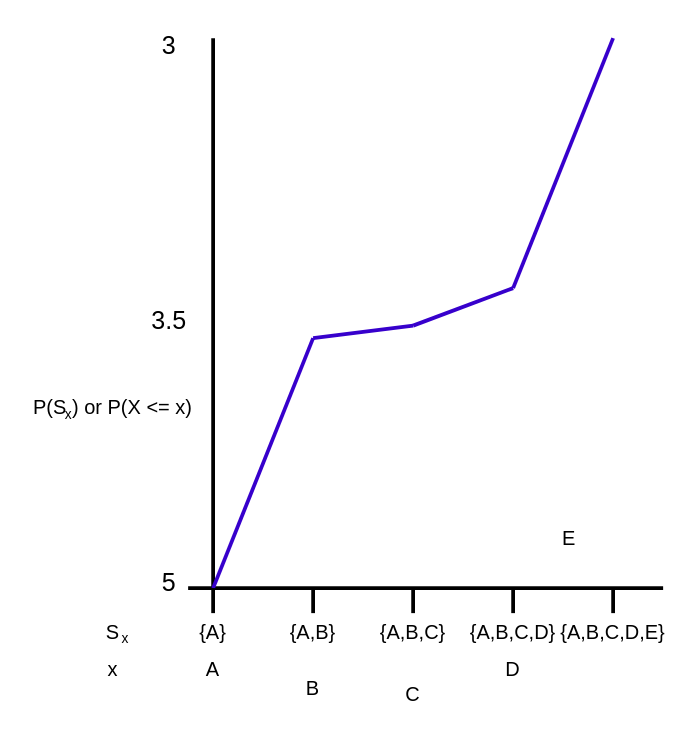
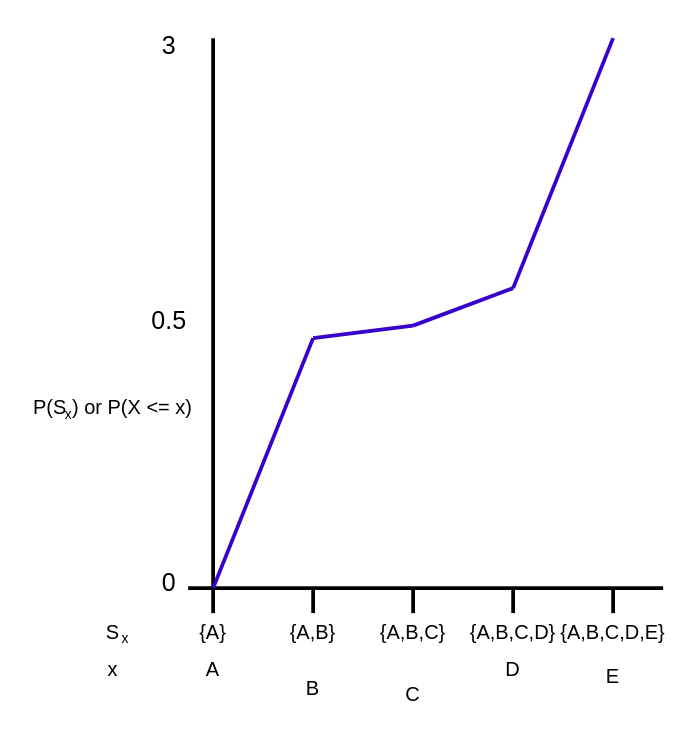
  <mxCell id="0" />
  <mxCell id="1" parent="0" />
  <mxCell id="2" value="" style="endArrow=none;html=1;strokeWidth=3;" edge="1" parent="1"><mxGeometry width="50" height="50" relative="1" as="geometry"><mxPoint x="170" y="470" as="sourcePoint" /><mxPoint x="170" y="30" as="targetPoint" /></mxGeometry></mxCell>
  <mxCell id="3" value="" style="endArrow=none;html=1;strokeWidth=3;" edge="1" parent="1"><mxGeometry width="50" height="50" relative="1" as="geometry"><mxPoint x="150" y="470" as="sourcePoint" /><mxPoint x="530" y="470" as="targetPoint" /></mxGeometry></mxCell>
  <mxCell id="4" value="" style="endArrow=none;html=1;strokeWidth=3;fillColor=#6a00ff;strokeColor=#3700CC;" edge="1" parent="1"><mxGeometry width="50" height="50" relative="1" as="geometry"><mxPoint x="170" y="470" as="sourcePoint" /><mxPoint x="250" y="270" as="targetPoint" /></mxGeometry></mxCell>
  <mxCell id="5" value="" style="endArrow=none;html=1;strokeWidth=3;fillColor=#6a00ff;strokeColor=#3700CC;" edge="1" parent="1"><mxGeometry width="50" height="50" relative="1" as="geometry"><mxPoint x="330" y="260" as="sourcePoint" /><mxPoint x="250" y="270" as="targetPoint" /></mxGeometry></mxCell>
  <mxCell id="6" value="" style="endArrow=none;html=1;strokeWidth=3;fillColor=#6a00ff;strokeColor=#3700CC;" edge="1" parent="1"><mxGeometry width="50" height="50" relative="1" as="geometry"><mxPoint x="410" y="230" as="sourcePoint" /><mxPoint x="330" y="260" as="targetPoint" /></mxGeometry></mxCell>
  <mxCell id="7" value="" style="endArrow=none;html=1;strokeWidth=3;fillColor=#6a00ff;strokeColor=#3700CC;" edge="1" parent="1"><mxGeometry width="50" height="50" relative="1" as="geometry"><mxPoint x="410" y="230" as="sourcePoint" /><mxPoint x="490" y="30" as="targetPoint" /></mxGeometry></mxCell>
- <mxCell id="8" value="5" style="text;html=1;strokeColor=none;fillColor=none;align=center;verticalAlign=middle;whiteSpace=wrap;rounded=0;fontSize=20;" vertex="1" parent="1"><mxGeometry x="120" y="450" width="30" height="30" as="geometry" /></mxCell>
+ <mxCell id="8" value="0" style="text;html=1;strokeColor=none;fillColor=none;align=center;verticalAlign=middle;whiteSpace=wrap;rounded=0;fontSize=20;" vertex="1" parent="1"><mxGeometry x="120" y="450" width="30" height="30" as="geometry" /></mxCell>
  <mxCell id="9" value="3" style="text;html=1;strokeColor=none;fillColor=none;align=center;verticalAlign=middle;whiteSpace=wrap;rounded=0;fontSize=20;" vertex="1" parent="1"><mxGeometry x="120" y="20" width="30" height="30" as="geometry" /></mxCell>
- <mxCell id="10" value="3.5" style="text;html=1;strokeColor=none;fillColor=none;align=center;verticalAlign=middle;whiteSpace=wrap;rounded=0;fontSize=20;" vertex="1" parent="1"><mxGeometry x="120" y="240" width="30" height="30" as="geometry" /></mxCell>
+ <mxCell id="10" value="0.5" style="text;html=1;strokeColor=none;fillColor=none;align=center;verticalAlign=middle;whiteSpace=wrap;rounded=0;fontSize=20;" vertex="1" parent="1"><mxGeometry x="120" y="240" width="30" height="30" as="geometry" /></mxCell>
  <mxCell id="11" value="{A}" style="text;html=1;strokeColor=none;fillColor=none;align=center;verticalAlign=middle;whiteSpace=wrap;rounded=0;fontSize=16;" vertex="1" parent="1"><mxGeometry x="150" y="490" width="40" height="30" as="geometry" /></mxCell>
  <mxCell id="12" value="{A,B}" style="text;html=1;strokeColor=none;fillColor=none;align=center;verticalAlign=middle;whiteSpace=wrap;rounded=0;fontSize=16;" vertex="1" parent="1"><mxGeometry x="230" y="490" width="40" height="30" as="geometry" /></mxCell>
  <mxCell id="13" value="" style="endArrow=none;html=1;fontSize=20;strokeWidth=3;" edge="1" parent="1"><mxGeometry width="50" height="50" relative="1" as="geometry"><mxPoint x="170" y="490" as="sourcePoint" /><mxPoint x="170" y="470" as="targetPoint" /></mxGeometry></mxCell>
  <mxCell id="14" value="" style="endArrow=none;html=1;fontSize=20;strokeWidth=3;" edge="1" parent="1"><mxGeometry width="50" height="50" relative="1" as="geometry"><mxPoint x="330" y="490" as="sourcePoint" /><mxPoint x="330" y="470" as="targetPoint" /></mxGeometry></mxCell>
  <mxCell id="15" value="" style="endArrow=none;html=1;fontSize=20;strokeWidth=3;" edge="1" parent="1"><mxGeometry width="50" height="50" relative="1" as="geometry"><mxPoint x="250" y="490" as="sourcePoint" /><mxPoint x="250" y="470" as="targetPoint" /></mxGeometry></mxCell>
  <mxCell id="16" value="{A,B,C}" style="text;html=1;strokeColor=none;fillColor=none;align=center;verticalAlign=middle;whiteSpace=wrap;rounded=0;fontSize=16;" vertex="1" parent="1"><mxGeometry x="310" y="490" width="40" height="30" as="geometry" /></mxCell>
  <mxCell id="17" value="" style="endArrow=none;html=1;fontSize=20;strokeWidth=3;" edge="1" parent="1"><mxGeometry width="50" height="50" relative="1" as="geometry"><mxPoint x="410" y="490" as="sourcePoint" /><mxPoint x="410" y="470" as="targetPoint" /></mxGeometry></mxCell>
  <mxCell id="18" value="{A,B,C,D}" style="text;html=1;strokeColor=none;fillColor=none;align=center;verticalAlign=middle;whiteSpace=wrap;rounded=0;fontSize=16;" vertex="1" parent="1"><mxGeometry x="390" y="490" width="40" height="30" as="geometry" /></mxCell>
  <mxCell id="19" value="" style="endArrow=none;html=1;fontSize=20;strokeWidth=3;" edge="1" parent="1"><mxGeometry width="50" height="50" relative="1" as="geometry"><mxPoint x="490" y="490" as="sourcePoint" /><mxPoint x="490" y="470" as="targetPoint" /></mxGeometry></mxCell>
  <mxCell id="20" value="{A,B,C,D,E}" style="text;html=1;strokeColor=none;fillColor=none;align=center;verticalAlign=middle;whiteSpace=wrap;rounded=0;fontSize=16;" vertex="1" parent="1"><mxGeometry x="470" y="490" width="40" height="30" as="geometry" /></mxCell>
  <mxCell id="21" value="A" style="text;html=1;strokeColor=none;fillColor=none;align=center;verticalAlign=middle;whiteSpace=wrap;rounded=0;fontSize=16;" vertex="1" parent="1"><mxGeometry x="150" y="520" width="40" height="30" as="geometry" /></mxCell>
  <mxCell id="22" value="B" style="text;html=1;strokeColor=none;fillColor=none;align=center;verticalAlign=middle;whiteSpace=wrap;rounded=0;fontSize=16;" vertex="1" parent="1"><mxGeometry x="230" y="535" width="40" height="30" as="geometry" /></mxCell>
  <mxCell id="23" value="C" style="text;html=1;strokeColor=none;fillColor=none;align=center;verticalAlign=middle;whiteSpace=wrap;rounded=0;fontSize=16;" vertex="1" parent="1"><mxGeometry x="310" y="540" width="40" height="30" as="geometry" /></mxCell>
  <mxCell id="24" value="D" style="text;html=1;strokeColor=none;fillColor=none;align=center;verticalAlign=middle;whiteSpace=wrap;rounded=0;fontSize=16;" vertex="1" parent="1"><mxGeometry x="390" y="520" width="40" height="30" as="geometry" /></mxCell>
- <mxCell id="25" value="E" style="text;html=1;strokeColor=none;fillColor=none;align=center;verticalAlign=middle;whiteSpace=wrap;rounded=0;fontSize=16;" vertex="1" parent="1"><mxGeometry x="435" y="415" width="40" height="30" as="geometry" /></mxCell>
+ <mxCell id="25" value="E" style="text;html=1;strokeColor=none;fillColor=none;align=center;verticalAlign=middle;whiteSpace=wrap;rounded=0;fontSize=16;" vertex="1" parent="1"><mxGeometry x="470" y="525" width="40" height="30" as="geometry" /></mxCell>
  <mxCell id="26" value="x" style="text;html=1;strokeColor=none;fillColor=none;align=center;verticalAlign=middle;whiteSpace=wrap;rounded=0;fontSize=16;" vertex="1" parent="1"><mxGeometry x="60" y="520" width="60" height="30" as="geometry" /></mxCell>
  <mxCell id="27" value="S" style="text;html=1;strokeColor=none;fillColor=none;align=center;verticalAlign=middle;whiteSpace=wrap;rounded=0;fontSize=16;" vertex="1" parent="1"><mxGeometry x="60" y="490" width="60" height="30" as="geometry" /></mxCell>
  <mxCell id="28" value="P(S ) or P(X &amp;lt;= x)" style="text;html=1;strokeColor=none;fillColor=none;align=center;verticalAlign=middle;whiteSpace=wrap;rounded=0;fontSize=16;" vertex="1" parent="1"><mxGeometry x="20" y="310" width="140" height="30" as="geometry" /></mxCell>
  <mxCell id="29" value="x" style="text;html=1;strokeColor=none;fillColor=none;align=center;verticalAlign=middle;whiteSpace=wrap;rounded=0;fontSize=11;" vertex="1" parent="1"><mxGeometry x="25" y="316" width="59" height="30" as="geometry" /></mxCell>
  <mxCell id="30" value="x" style="text;html=1;strokeColor=none;fillColor=none;align=center;verticalAlign=middle;whiteSpace=wrap;rounded=0;fontSize=11;" vertex="1" parent="1"><mxGeometry x="70" y="495" width="60" height="30" as="geometry" /></mxCell>
